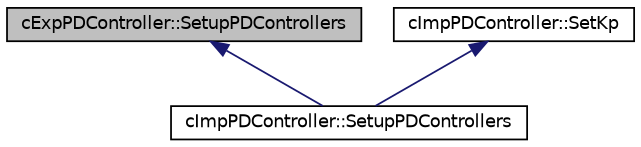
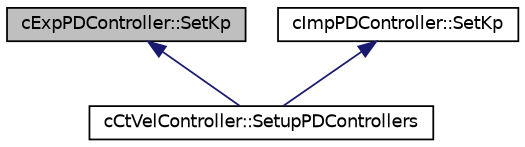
  digraph {
    rankdir=TB
    node [color=black fillcolor=white fontname=Helvetica fontsize=10 shape=record style=filled]
    edge [color=midnightblue dir=back fontname=Helvetica fontsize=10 labelfontname=Helvetica labelfontsize=10 style=solid]
-   n1 [fillcolor=grey75 fontcolor=black height=0.2 label="cExpPDController::SetupPDControllers" width=0.4]
-   n2 [height=0.2 label="cImpPDController::SetupPDControllers" width=0.4]
+   n1 [fillcolor=grey75 fontcolor=black height=0.2 label="cExpPDController::SetKp" width=0.4]
+   n2 [height=0.2 label="cCtVelController::SetupPDControllers" width=0.4]
    n3 [height=0.2 label="cImpPDController::SetKp" width=0.4]
    n1 -> n2
    n3 -> n2
  }
